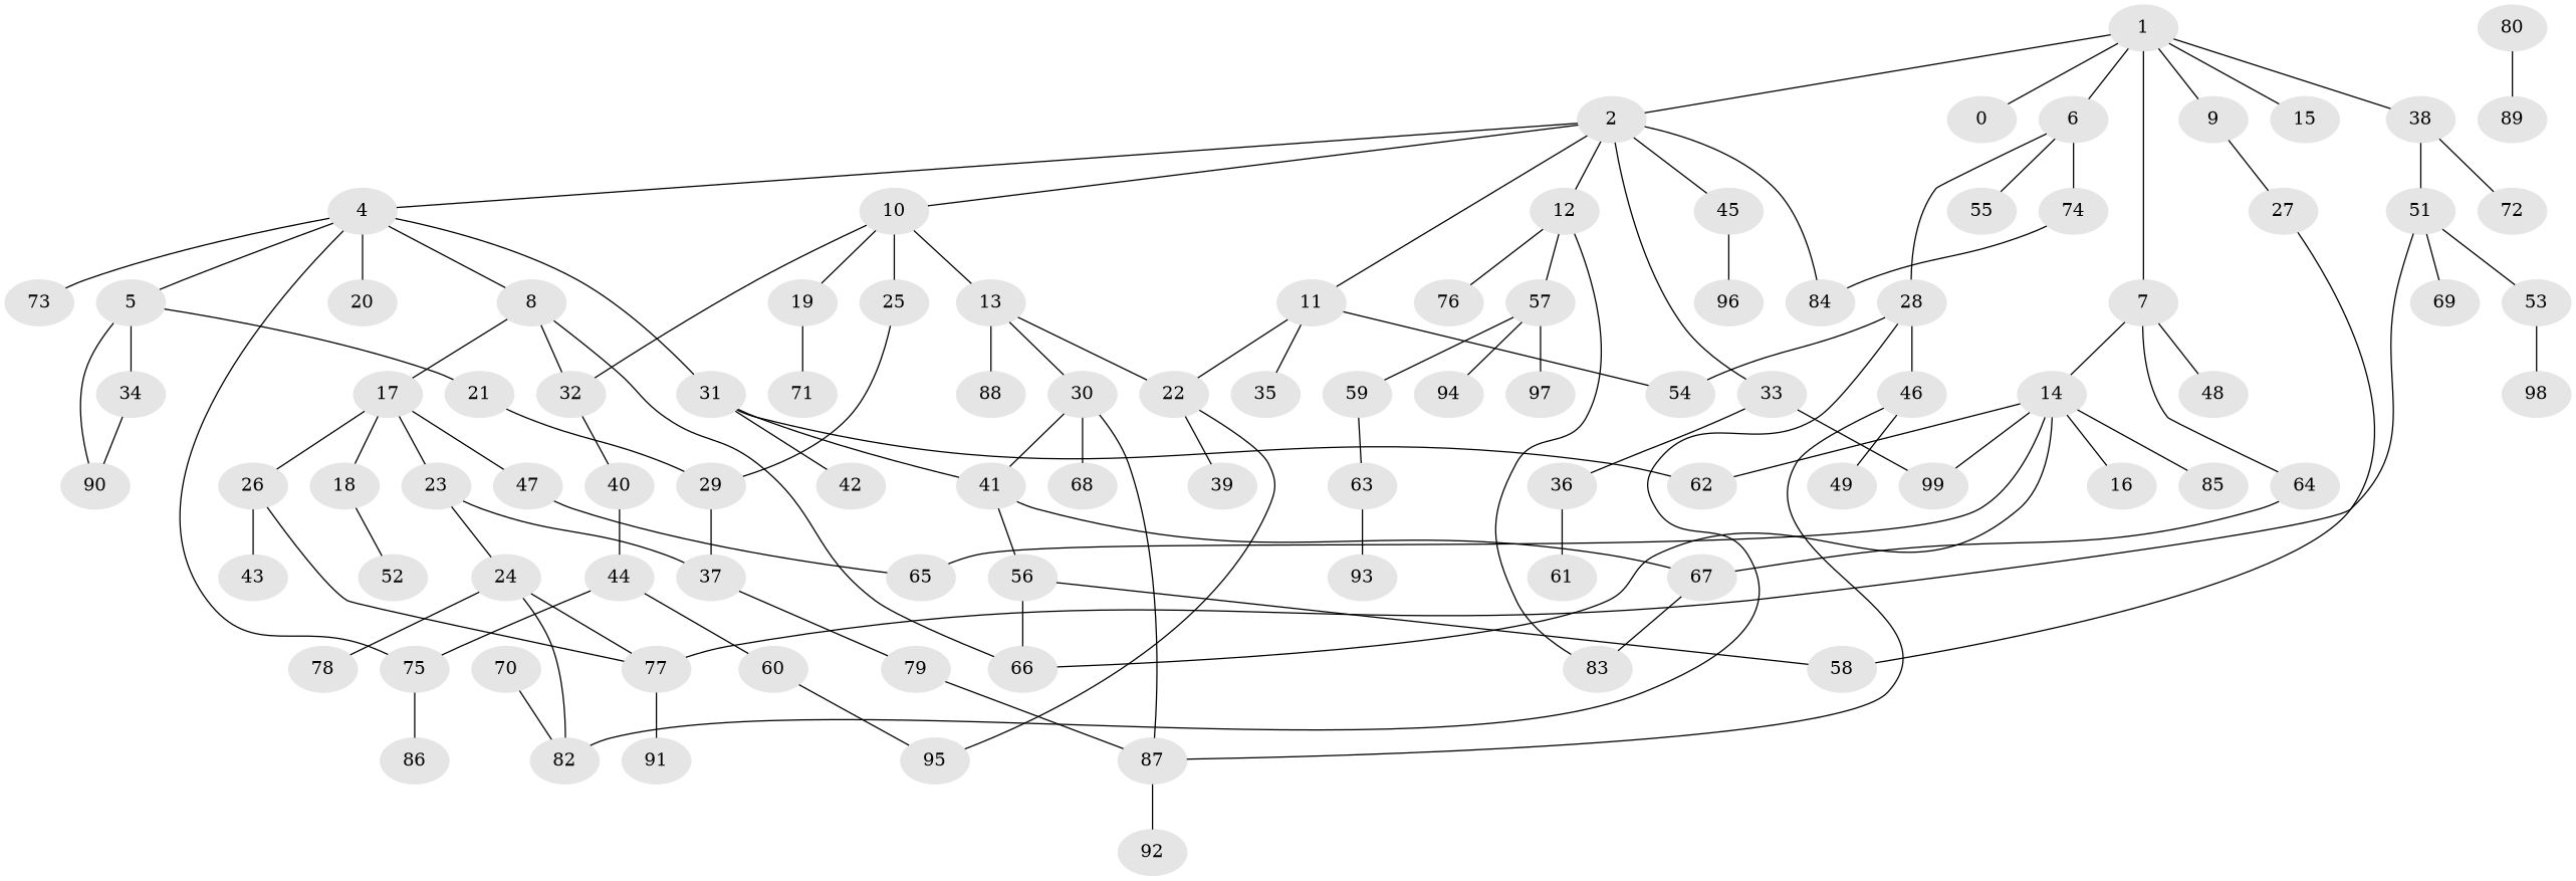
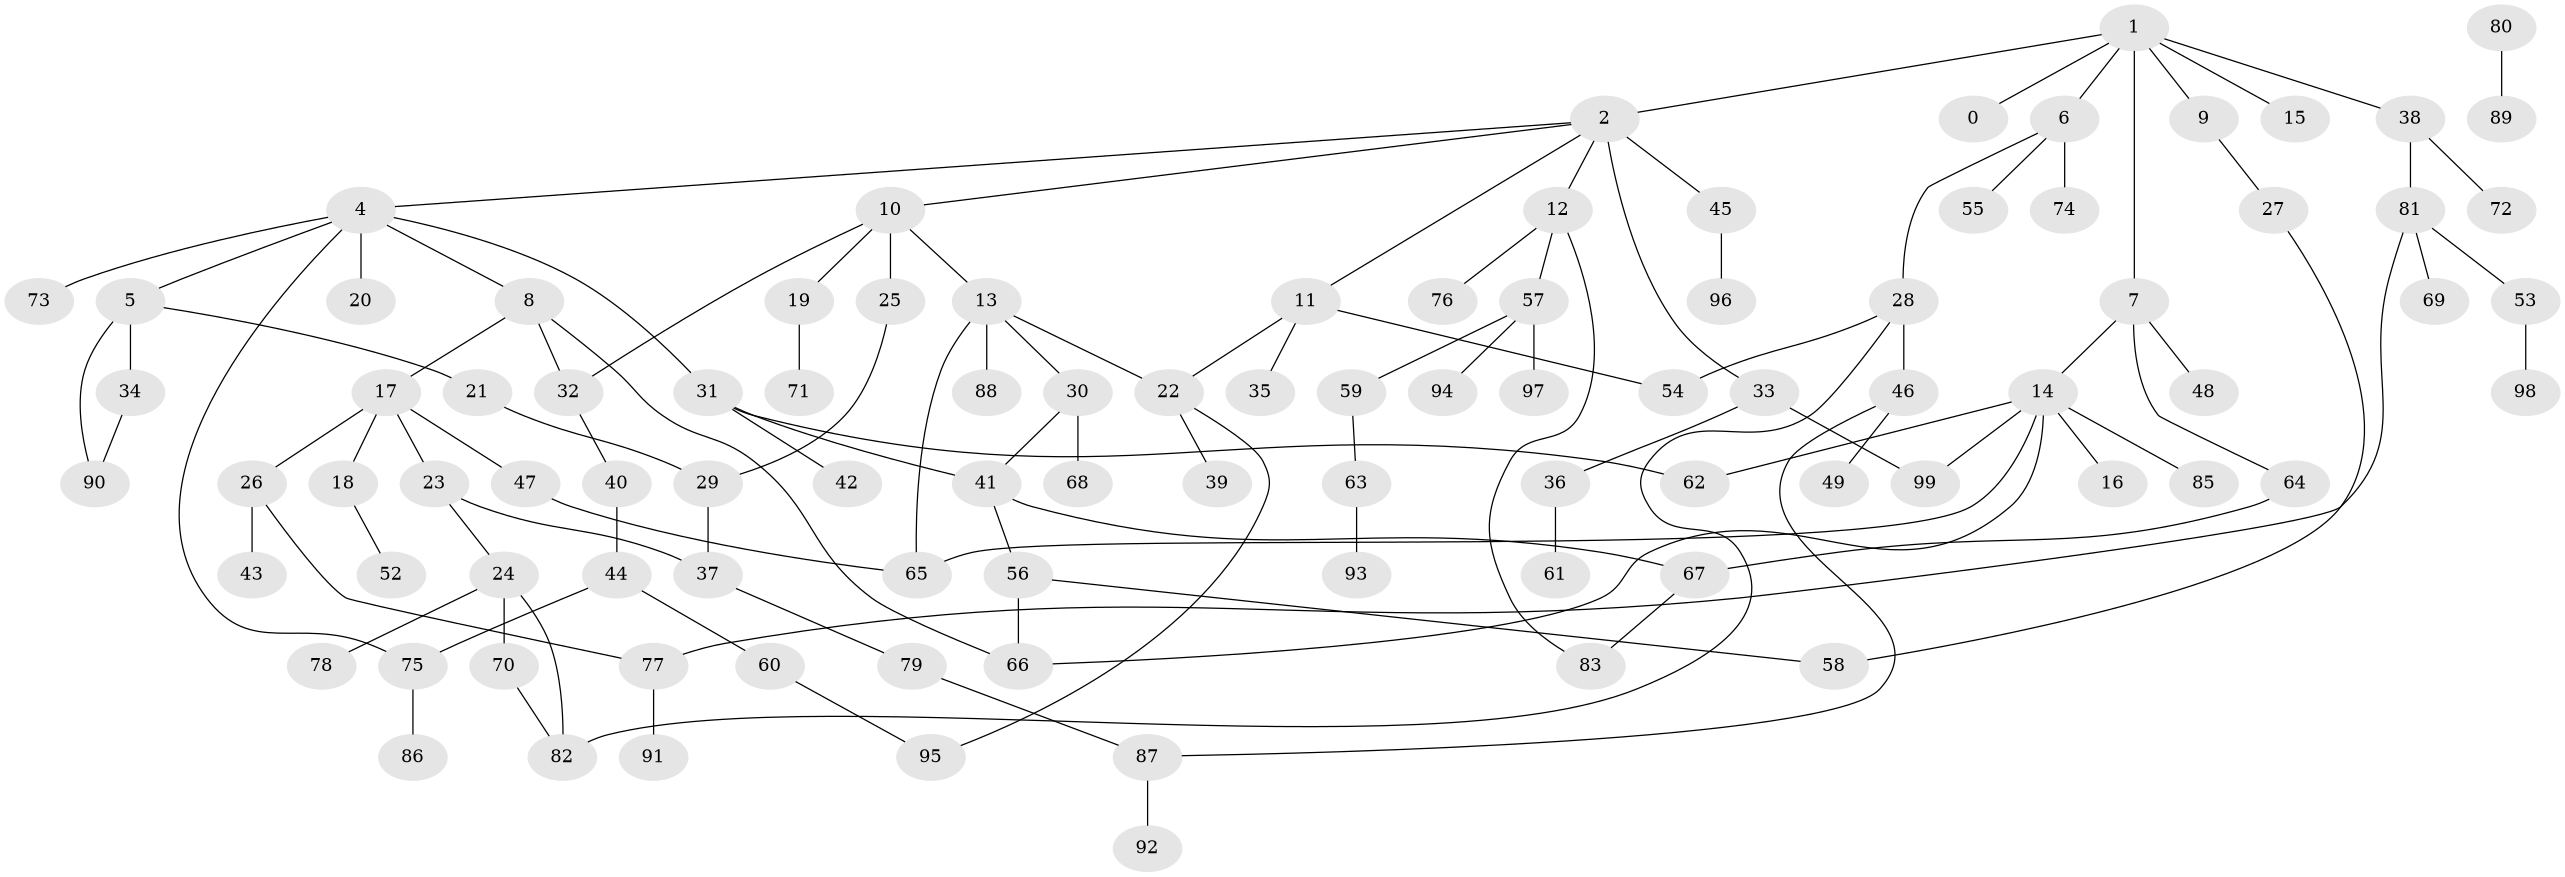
  graph {
    node [color=gray90 style=filled]
    1
    2
    n3 [label=0]
    6
    7
    9
    15
    38
    4
    10
    11
    12
    33
    45
-   84
    28
    55
    74
    14
    48
    64
    27
-   51
+   51 [label=81]
    72
    5
    8
    20
    31
    73
    75
    32
    13
    19
    25
    22
    35
    54
    57
    76
    83
    99
    36
    96
    21
    34
    90
    17
    66
    62
    41
    42
    86
    29
    82
    46
    65
    16
    85
    67
    18
    23
    26
    47
    40
    58
    30
    88
    71
    39
    95
    59
    94
    97
    68
    87
    52
    24
    37
    43
    77
    70
    78
    79
    91
    49
    56
    92
    44
    61
    53
    69
    60
    80
    89
    98
    63
    93
    1 -- 2
    1 -- n3
    1 -- 6
    1 -- 7
    1 -- 9
    1 -- 15
    1 -- 38
    2 -- 4
    2 -- 10
    2 -- 11
    2 -- 12
    2 -- 33
    2 -- 45
-   2 -- 84
    6 -- 28
    6 -- 55
    6 -- 74
    7 -- 14
    7 -- 48
    7 -- 64
    9 -- 27
    38 -- 51
    38 -- 72
    4 -- 5
    4 -- 8
    4 -- 20
    4 -- 31
    4 -- 73
    4 -- 75
    10 -- 32
    10 -- 13
    10 -- 19
    10 -- 25
    11 -- 22
    11 -- 35
    11 -- 54
    12 -- 57
    12 -- 76
    12 -- 83
    33 -- 99
    33 -- 36
    45 -- 96
    28 -- 54
    28 -- 82
    28 -- 46
-   74 -- 84
    14 -- 99
    14 -- 66
    14 -- 62
    14 -- 65
    14 -- 16
    14 -- 85
    64 -- 67
    27 -- 58
    51 -- 77
    51 -- 53
    51 -- 69
    5 -- 21
    5 -- 34
    5 -- 90
    8 -- 32
    8 -- 17
    8 -- 66
    31 -- 62
    31 -- 41
    31 -- 42
    75 -- 86
    32 -- 40
    13 -- 22
+   13 -- 65
    13 -- 30
    13 -- 88
    19 -- 71
    25 -- 29
    22 -- 39
    22 -- 95
    57 -- 59
    57 -- 94
    57 -- 97
    36 -- 61
    21 -- 29
    34 -- 90
    17 -- 18
    17 -- 23
    17 -- 26
    17 -- 47
    41 -- 67
    41 -- 56
    29 -- 37
    46 -- 87
    46 -- 49
    67 -- 83
    18 -- 52
    23 -- 24
    23 -- 37
    26 -- 43
    26 -- 77
    47 -- 65
    40 -- 44
    30 -- 41
    30 -- 68
-   30 -- 87
    59 -- 63
    87 -- 92
    24 -- 82
-   24 -- 77
+   24 -- 70
    24 -- 78
    37 -- 79
    77 -- 91
    70 -- 82
    79 -- 87
    56 -- 66
    56 -- 58
    44 -- 75
    44 -- 60
    53 -- 98
    60 -- 95
    80 -- 89
    63 -- 93
  }
